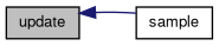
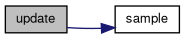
  digraph {
    rankdir=LR
    node [color=black fontname=FreeSans fontsize=10 shape=record]
    n1 [fillcolor=grey75 fontcolor=black height=0.2 label=update style=filled width=0.4]
    n2 [height=0.2 label=sample width=0.4]
-   n2 -> n1 [color=midnightblue fontname=FreeSans fontsize=10 labelfontname=FreeSans labelfontsize=10 style=solid]
+   n1 -> n2 [color=midnightblue fontname=FreeSans fontsize=10 labelfontname=FreeSans labelfontsize=10 style=solid]
  }
